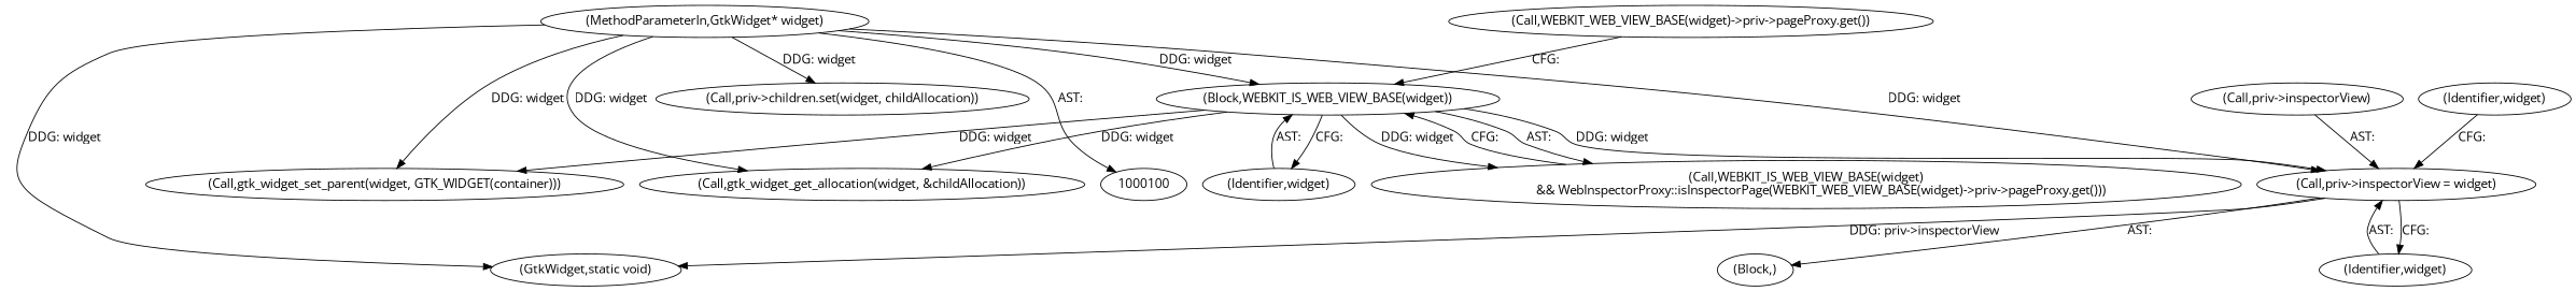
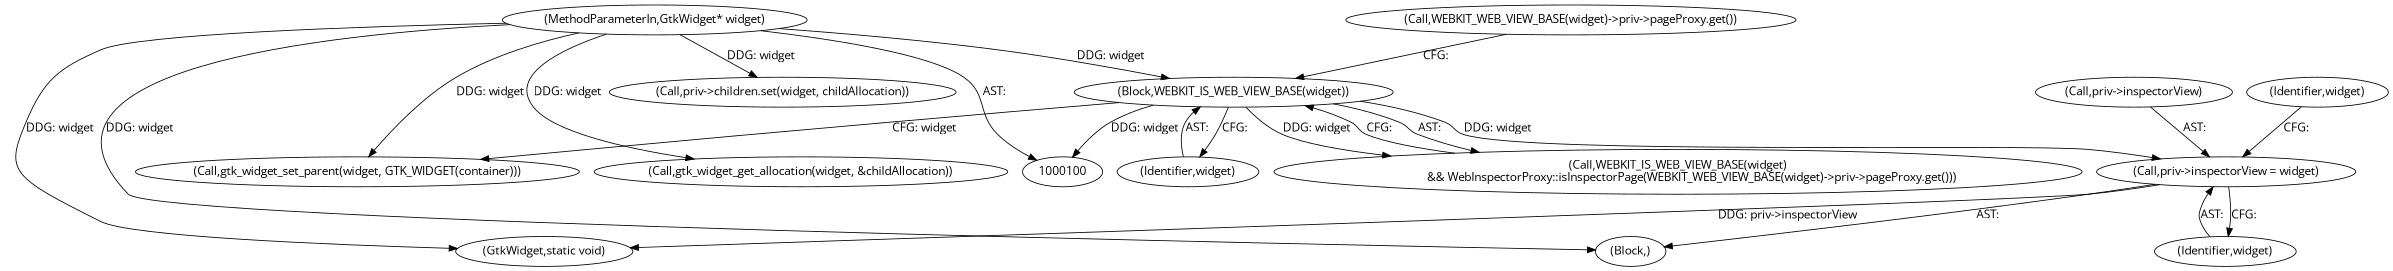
  digraph {
    fontname="Open Sans"
    node [fontname="Open Sans"]
    edge [fontname="Open Sans"]
    n1 [label="(Call,priv->inspectorView = widget)"]
    n2 [label="(GtkWidget,static void)"]
    n3 [label="(Identifier,widget)"]
    n4 [label="(Block,)"]
    n5 [label="(Block,WEBKIT_IS_WEB_VIEW_BASE(widget))"]
    n6 [label="(Call,gtk_widget_set_parent(widget, GTK_WIDGET(container)))"]
    n7 [label="(Identifier,widget)"]
    n8 [label="(Call,gtk_widget_get_allocation(widget, &childAllocation))"]
    n9 [label="(Call,WEBKIT_IS_WEB_VIEW_BASE(widget)\n         && WebInspectorProxy::isInspectorPage(WEBKIT_WEB_VIEW_BASE(widget)->priv->pageProxy.get()))"]
    n10 [label="(MethodParameterIn,GtkWidget* widget)"]
    n11 [label="(Call,priv->children.set(widget, childAllocation))"]
    1000100
    n13 [label="(Call,priv->inspectorView)"]
    n14 [label="(Call,WEBKIT_WEB_VIEW_BASE(widget)->priv->pageProxy.get())"]
    n15 [label="(Identifier,widget)"]
    n1 -> n2 [label="DDG: priv->inspectorView"]
    n1 -> n3 [label="CFG: "]
    n1 -> n4 [label="AST: "]
    n3 -> n1 [label="AST: "]
    n5 -> n1 [label="DDG: widget"]
-   n5 -> n6 [label="DDG: widget"]
+   n5 -> n6 [label="CFG: widget"]
    n5 -> n7 [label="CFG: "]
-   n5 -> n8 [label="DDG: widget"]
+   n5 -> 1000100 [label="DDG: widget"]
    n5 -> n9 [label="AST: "]
    n5 -> n9 [label="DDG: widget"]
    n7 -> n5 [label="AST: "]
    n9 -> n5 [label="CFG: "]
-   n10 -> n1 [label="DDG: widget"]
+   n10 -> n4 [label="DDG: widget"]
    n10 -> n2 [label="DDG: widget"]
    n10 -> n5 [label="DDG: widget"]
    n10 -> n6 [label="DDG: widget"]
    n10 -> n8 [label="DDG: widget"]
    n10 -> n11 [label="DDG: widget"]
    n10 -> 1000100 [label="AST: "]
    n13 -> n1 [label="AST: "]
    n14 -> n5 [label="CFG: "]
    n15 -> n1 [label="CFG: "]
  }
